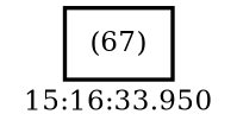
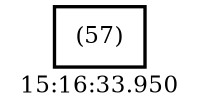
  digraph {
    label="15:16:33.950"
-   n1 [color=black fontcolor=black label="(67)" shape=rectangle style=bold]
+   n1 [color=black fontcolor=black label="(57)" shape=rectangle style=bold]
  }
